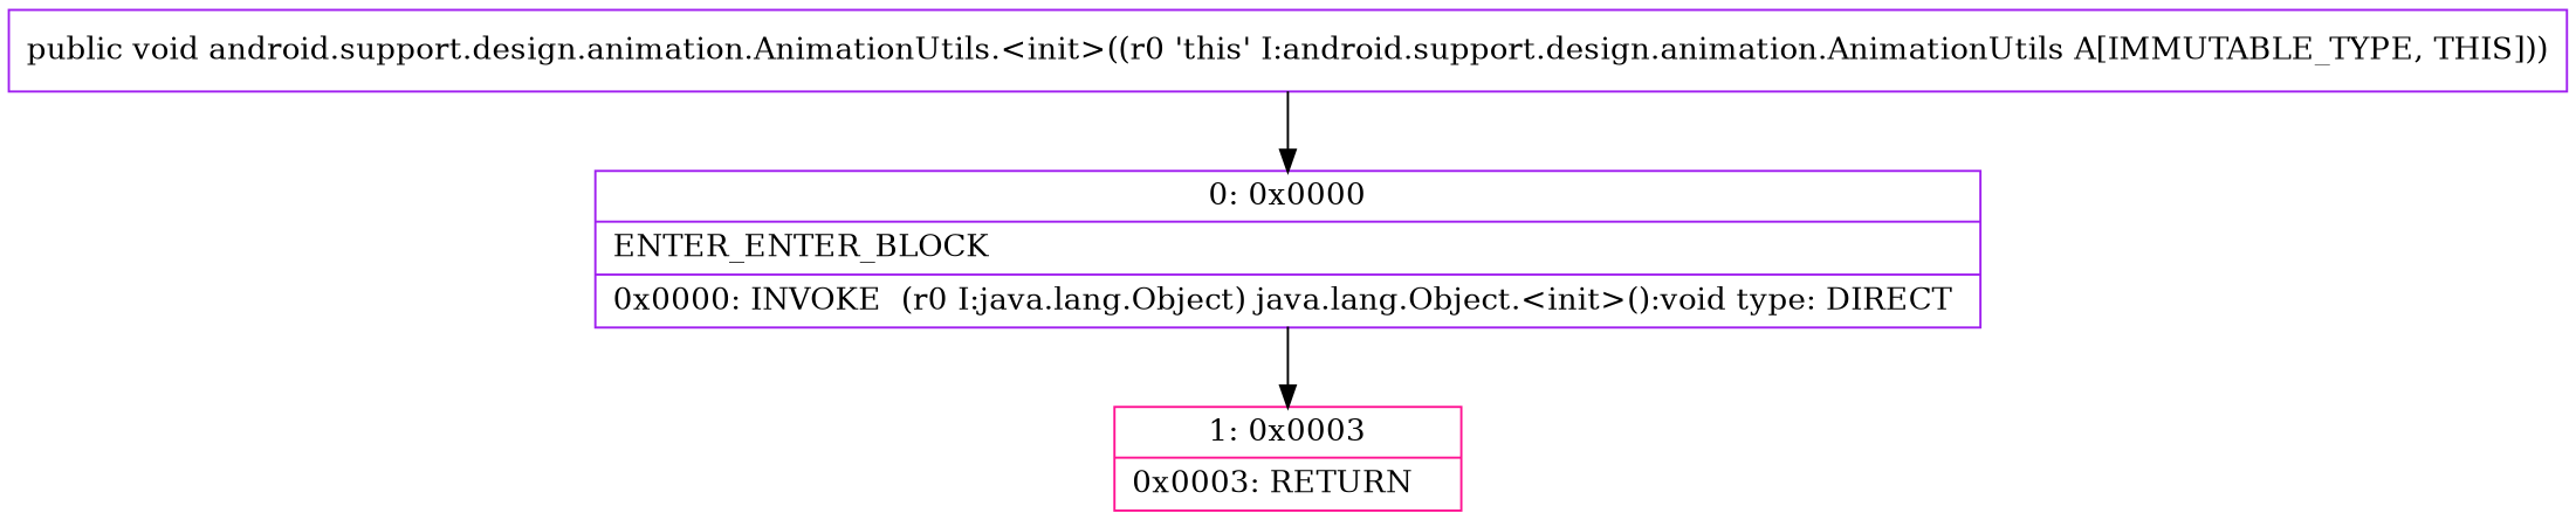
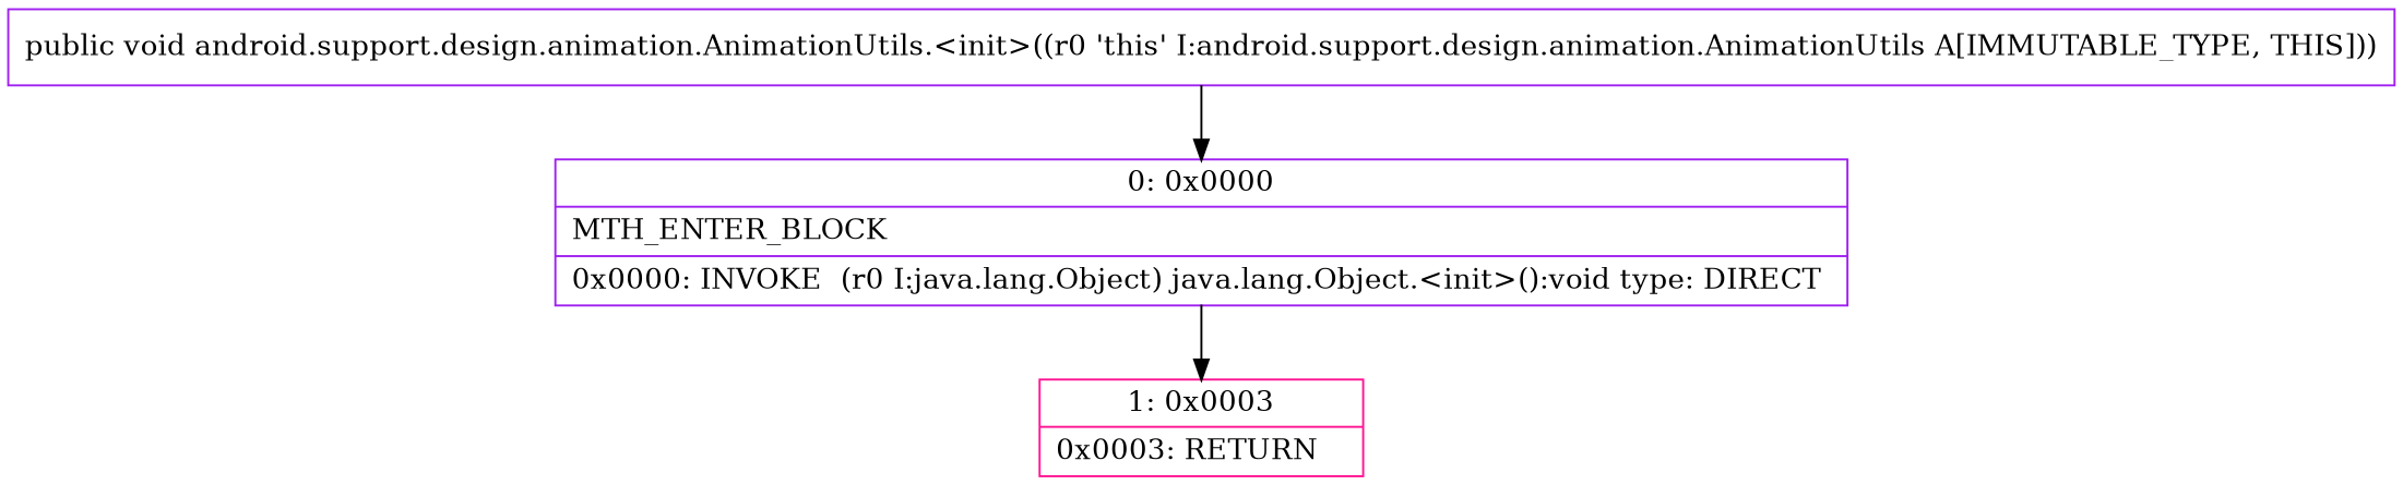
  digraph {
    node [shape=record color=purple]
-   n1 [label="{0\:\ 0x0000|ENTER_ENTER_BLOCK\l|0x0000: INVOKE  (r0 I:java.lang.Object) java.lang.Object.\<init\>():void type: DIRECT \l}"]
+   n1 [label="{0\:\ 0x0000|MTH_ENTER_BLOCK\l|0x0000: INVOKE  (r0 I:java.lang.Object) java.lang.Object.\<init\>():void type: DIRECT \l}"]
    n2 [label="{1\:\ 0x0003|0x0003: RETURN   \l}" color=deeppink]
    n3 [label="{public void android.support.design.animation.AnimationUtils.\<init\>((r0 'this' I:android.support.design.animation.AnimationUtils A[IMMUTABLE_TYPE, THIS])) }"]
    n1 -> n2
    n3 -> n1
  }
